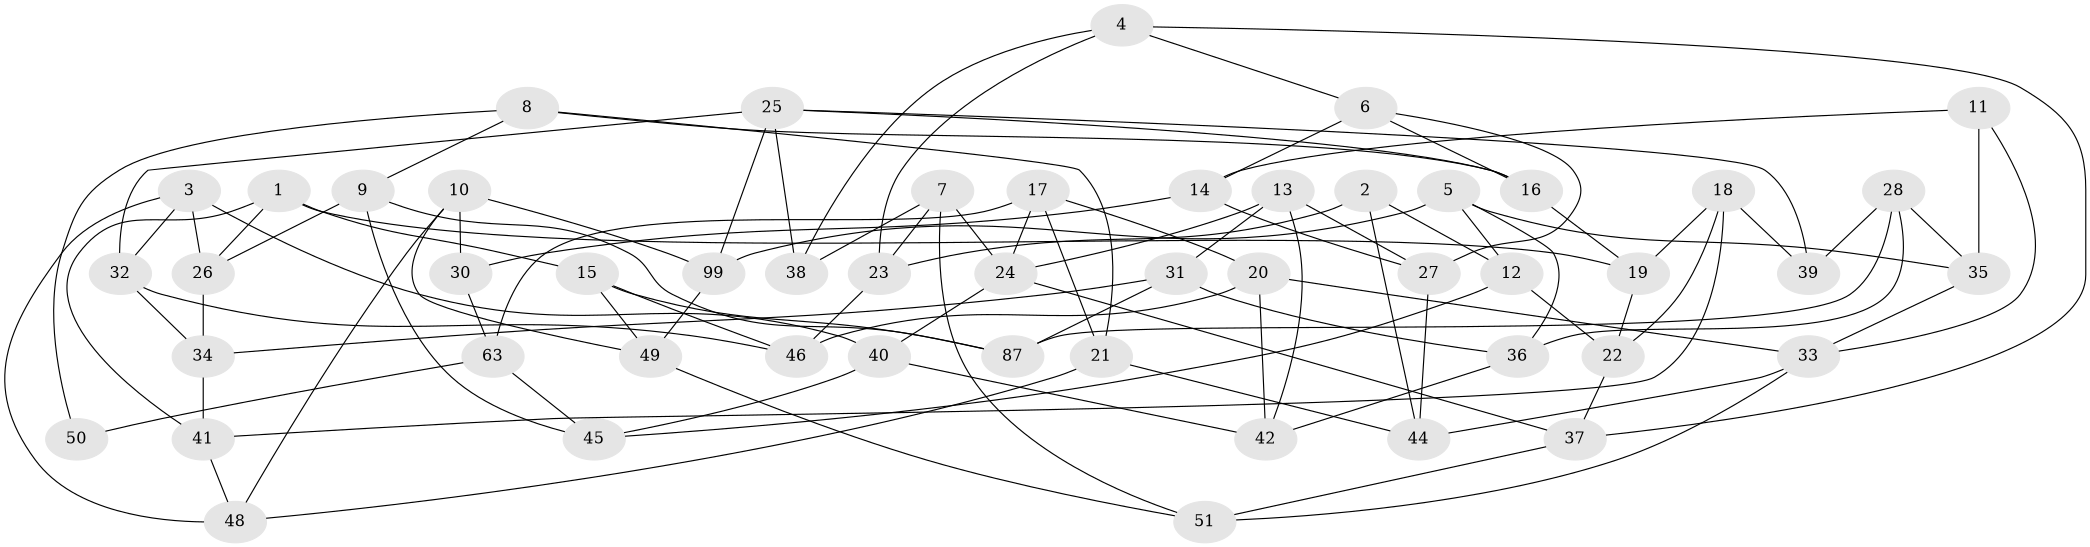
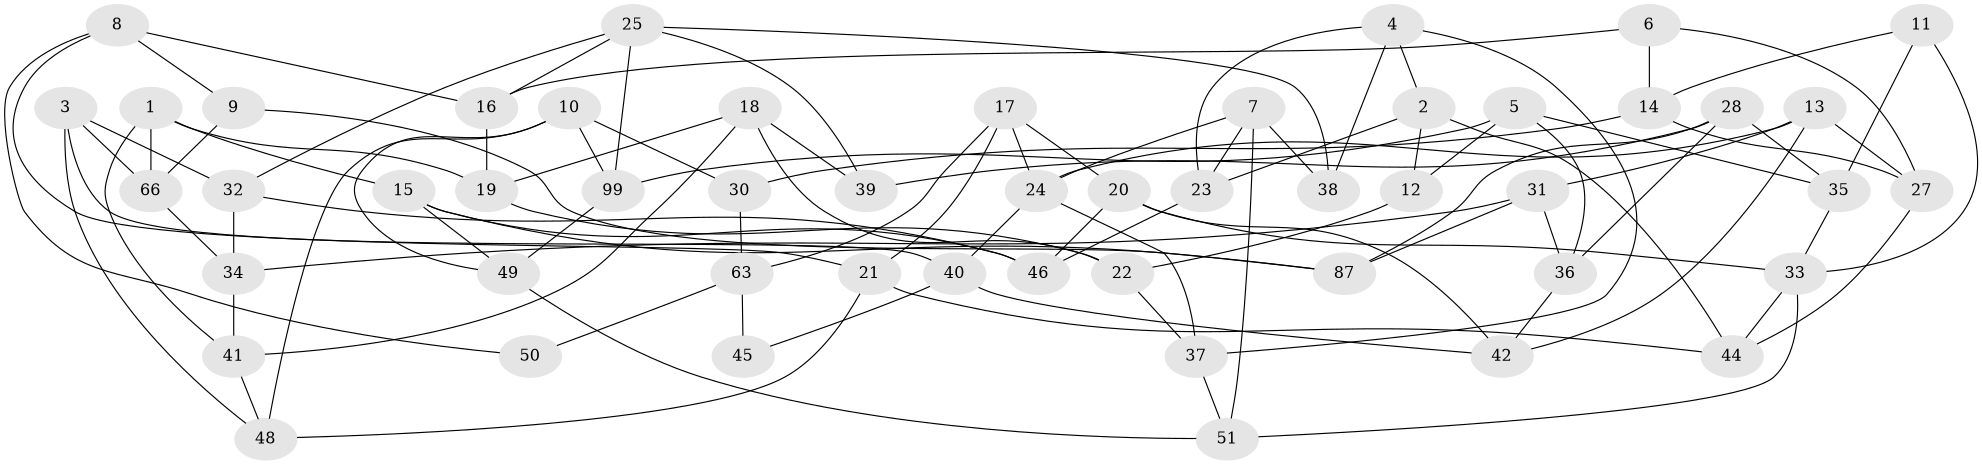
  graph {
    node [color=gray90 style=filled]
    1
    15
    19
-   26
+   26 [label=66]
    41
    n6 [label=87]
    49
    46
    22
    34
    48
    2
    12
    23
    44
    45
    16
    3
    32
    40
    42
    4
    6
    37
    38
    14
    27
    51
    5
    n30 [label=99]
    35
    36
    33
    30
    7
    24
    8
    9
    21
    50
    10
    n42 [label=63]
    11
    13
    31
    17
    20
    18
    39
    25
    28
    1 -- 15
    1 -- 19
    1 -- 26
    1 -- 41
    15 -- n6
    15 -- 49
    15 -- 46
    19 -- 22
    26 -- 34
    41 -- 48
    49 -- 51
    22 -- 37
    34 -- 41
    2 -- 12
    2 -- 23
    2 -- 44
    12 -- 22
-   12 -- 45
    23 -- 46
    16 -- 19
    3 -- 26
    3 -- 48
    3 -- 32
    3 -- 40
    32 -- 46
    32 -- 34
    40 -- 45
    40 -- 42
    4 -- 23
-   4 -- 6
+   4 -- 2
    4 -- 37
    4 -- 38
    6 -- 16
    6 -- 14
    6 -- 27
    37 -- 51
    14 -- 27
    14 -- 30
    27 -- 44
    5 -- 12
    5 -- n30
    5 -- 35
    5 -- 36
    n30 -- 49
    35 -- 33
    36 -- 42
    33 -- 44
    33 -- 51
    30 -- n42
    7 -- 23
    7 -- 38
    7 -- 51
    7 -- 24
    24 -- 40
    24 -- 37
    8 -- 16
    8 -- 9
    8 -- 21
    8 -- 50
    9 -- 26
    9 -- n6
-   9 -- 45
    21 -- 48
    21 -- 44
    10 -- 49
    10 -- 48
    10 -- n30
    10 -- 30
    n42 -- 45
    n42 -- 50
    11 -- 14
    11 -- 35
    11 -- 33
    13 -- 42
    13 -- 27
    13 -- 24
    13 -- 31
    31 -- n6
    31 -- 34
    31 -- 36
    17 -- 24
    17 -- 21
    17 -- n42
    17 -- 20
    20 -- 46
    20 -- 42
    20 -- 33
    18 -- 19
    18 -- 41
    18 -- 22
    18 -- 39
    25 -- 16
    25 -- 32
    25 -- 38
    25 -- n30
    25 -- 39
    28 -- n6
    28 -- 35
    28 -- 36
    28 -- 39
  }
